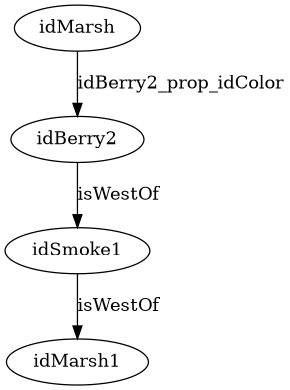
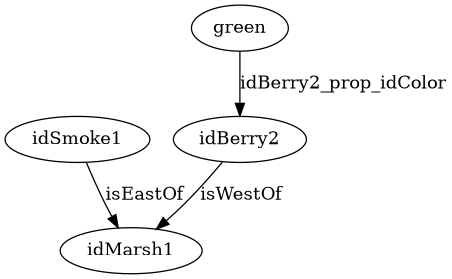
  strict digraph {
    edge [edge_type=relationship]
    idBerry2 [node_type=entity_node root=root]
    idSmoke1
-   green [label=idMarsh]
+   green
    idMarsh1
-   idBerry2 -> idSmoke1 [label=isWestOf]
-   idSmoke1 -> idMarsh1 [label=isWestOf]
+   idBerry2 -> idMarsh1 [label=isWestOf]
+   idSmoke1 -> idMarsh1 [label=isEastOf]
    green -> idBerry2 [edge_type=property label=idBerry2_prop_idColor]
  }
